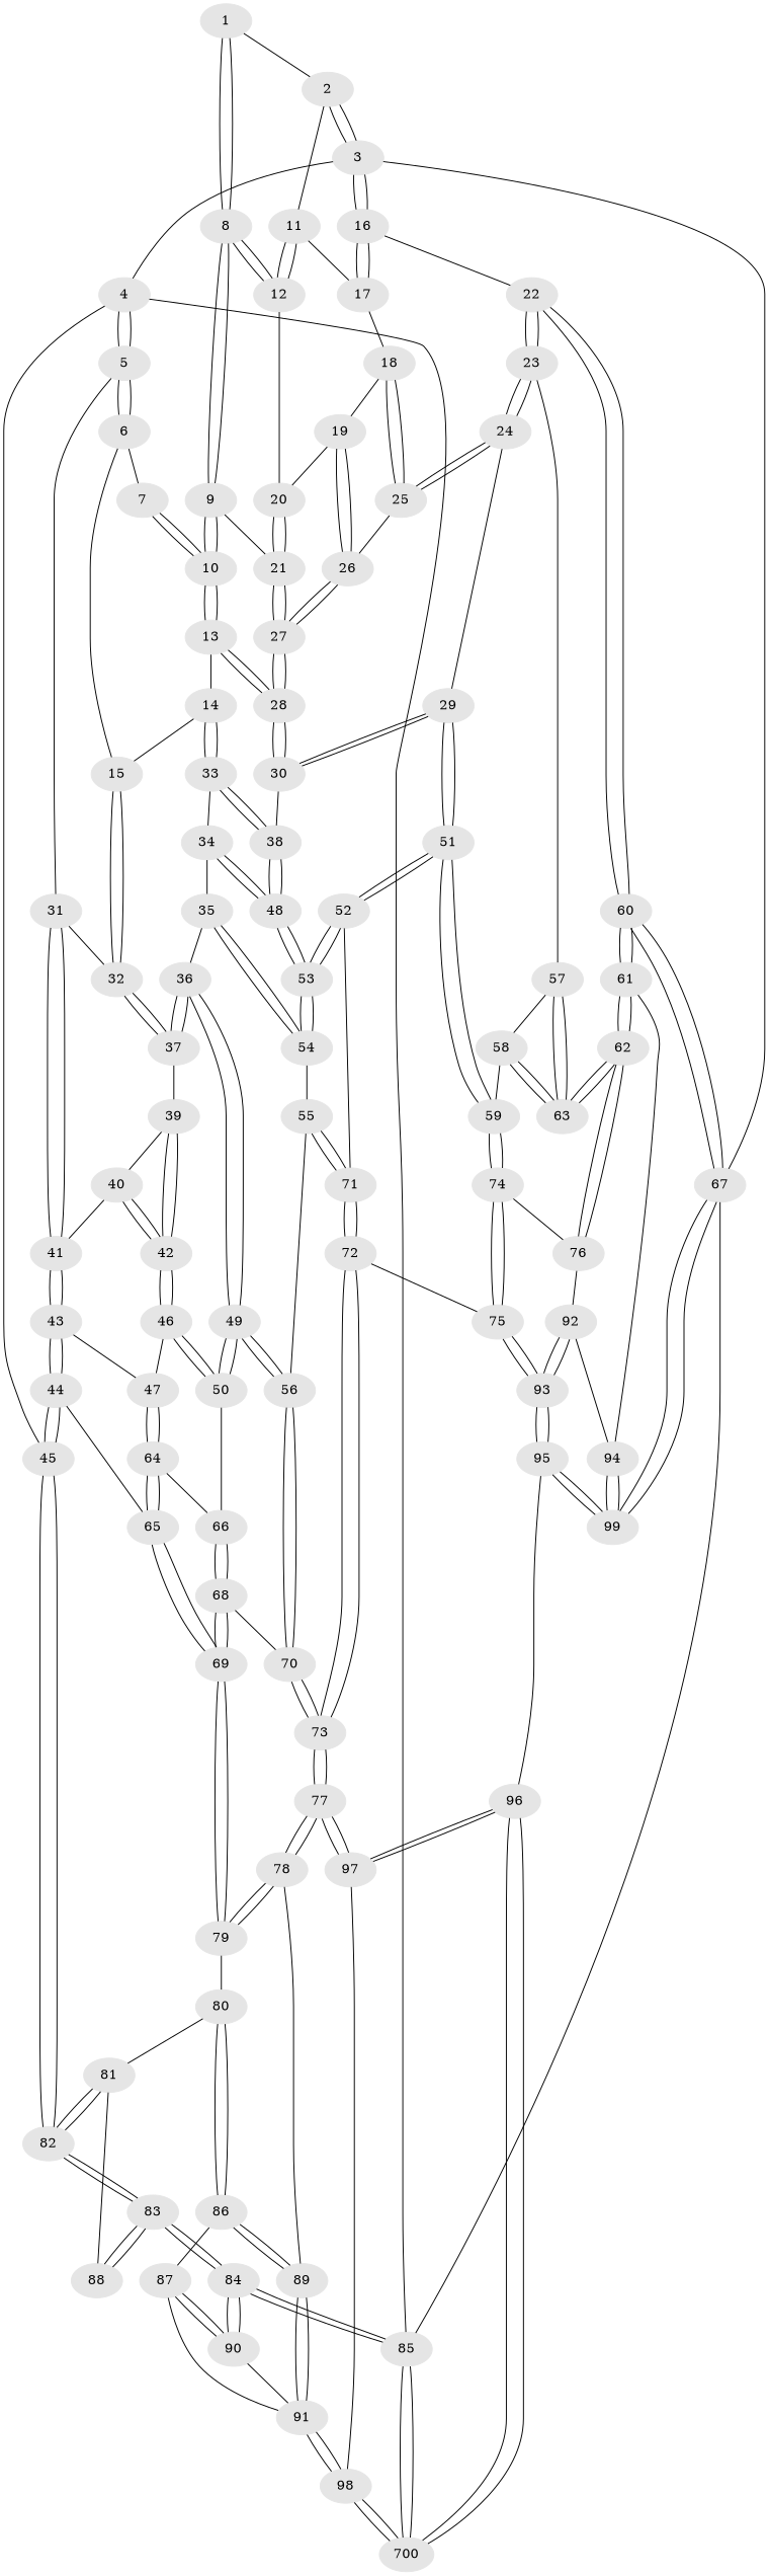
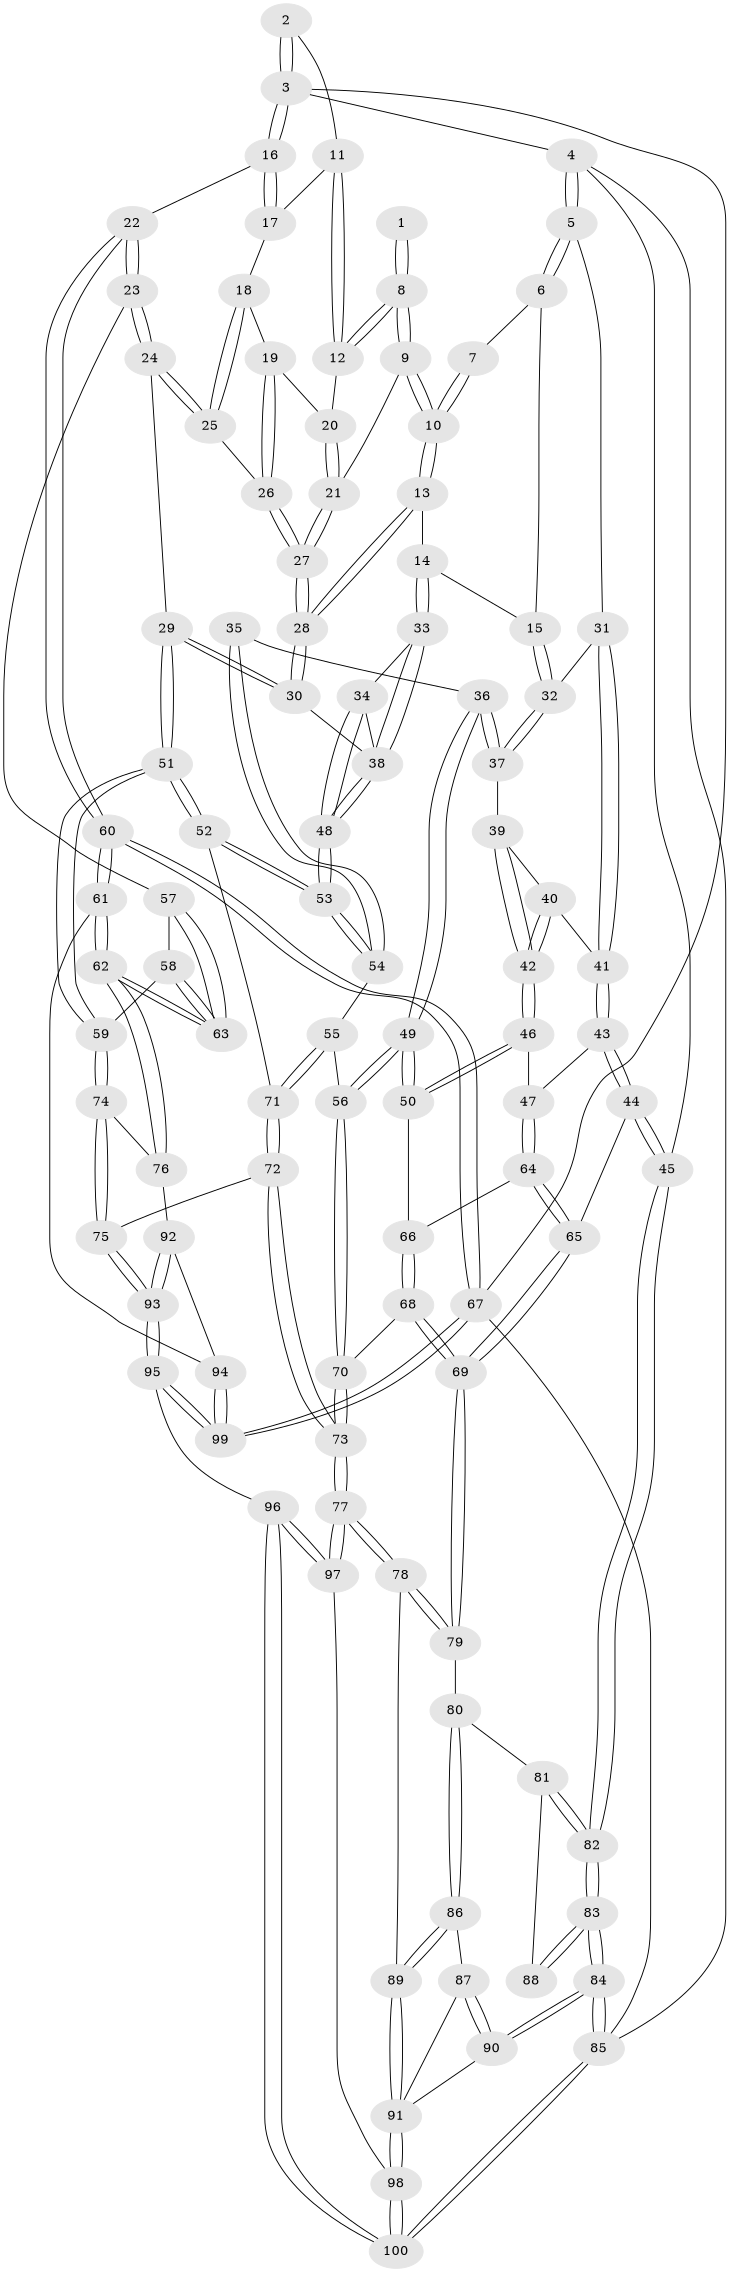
  graph {
    node [color=gray90 style=filled]
    1
    2
    8
    3
    11
    9
    12
    4
    16
    67
    17
    5
    45
    85
    22
    99
    6
    31
    82
-   100 [label=700]
+   100
    7
    15
    32
    41
    10
    13
    21
    20
    27
    14
    28
    18
    33
    30
    38
    34
    37
    23
    60
    19
    25
    26
    24
    57
    61
    29
    58
    63
    51
    52
    59
    48
    43
    39
    35
    36
    54
    53
    49
    55
    50
    56
    40
    42
    46
    44
    47
    65
    64
    69
    83
    66
    70
    68
    71
    74
    72
    73
    76
    75
    62
    94
    92
    79
    80
    77
    93
    78
    97
    95
    89
    98
    91
    81
    86
    88
    87
    84
    90
    96
-   1 -- 2
    1 -- 8
    1 -- 8
    2 -- 3
    2 -- 3
    2 -- 11
    8 -- 9
    8 -- 9
    8 -- 12
    8 -- 12
    3 -- 4
    3 -- 16
    3 -- 16
    3 -- 67
    11 -- 12
    11 -- 12
    11 -- 17
    9 -- 10
    9 -- 10
    9 -- 21
    12 -- 20
    4 -- 5
    4 -- 5
    4 -- 45
    4 -- 85
    16 -- 17
    16 -- 17
    16 -- 22
    67 -- 85
    67 -- 99
    67 -- 99
    17 -- 18
    5 -- 6
    5 -- 6
    5 -- 31
    45 -- 82
    45 -- 82
    85 -- 100
    85 -- 100
    22 -- 23
    22 -- 23
    22 -- 60
    22 -- 60
    6 -- 7
    6 -- 15
    31 -- 32
    31 -- 41
    31 -- 41
    82 -- 83
    82 -- 83
    7 -- 10
    7 -- 10
    15 -- 32
    15 -- 32
    32 -- 37
    32 -- 37
    41 -- 43
    41 -- 43
    10 -- 13
    10 -- 13
    13 -- 14
    13 -- 28
    13 -- 28
    21 -- 27
    21 -- 27
    20 -- 21
    20 -- 21
    27 -- 28
    27 -- 28
    14 -- 15
    14 -- 33
    14 -- 33
    28 -- 30
    28 -- 30
    18 -- 19
    18 -- 25
    18 -- 25
    33 -- 38
    33 -- 38
    33 -- 34
    30 -- 38
    38 -- 48
    38 -- 48
    34 -- 48
    34 -- 48
-   34 -- 35
+   34 -- 38
    37 -- 39
    23 -- 24
    23 -- 24
    23 -- 57
    60 -- 67
    60 -- 67
    60 -- 61
    60 -- 61
    19 -- 20
    19 -- 26
    19 -- 26
    25 -- 26
    26 -- 27
    26 -- 27
    24 -- 25
    24 -- 25
    24 -- 29
    57 -- 58
    57 -- 63
    57 -- 63
    61 -- 62
    61 -- 62
    61 -- 94
    29 -- 30
    29 -- 30
    29 -- 51
    29 -- 51
    58 -- 63
    58 -- 63
    58 -- 59
    51 -- 52
    51 -- 52
    51 -- 59
    51 -- 59
    52 -- 53
    52 -- 53
    52 -- 71
    59 -- 74
    59 -- 74
    48 -- 53
    48 -- 53
    43 -- 44
    43 -- 44
    43 -- 47
    39 -- 40
    39 -- 42
    39 -- 42
    35 -- 36
    35 -- 54
    35 -- 54
    36 -- 37
    36 -- 37
    36 -- 49
    36 -- 49
    54 -- 55
    53 -- 54
    53 -- 54
    49 -- 50
    49 -- 50
    49 -- 56
    49 -- 56
    55 -- 56
    55 -- 71
    55 -- 71
    50 -- 66
    56 -- 70
    56 -- 70
    40 -- 41
    40 -- 42
    40 -- 42
    42 -- 46
    42 -- 46
    46 -- 50
    46 -- 50
    46 -- 47
    44 -- 45
    44 -- 45
    44 -- 65
    47 -- 64
    47 -- 64
    65 -- 69
    65 -- 69
    64 -- 65
    64 -- 65
    64 -- 66
    69 -- 79
    69 -- 79
    83 -- 88
    83 -- 88
    83 -- 84
    83 -- 84
    66 -- 68
    66 -- 68
    70 -- 73
    70 -- 73
    68 -- 69
    68 -- 69
    68 -- 70
    71 -- 72
    71 -- 72
    74 -- 76
    74 -- 75
    74 -- 75
    72 -- 73
    72 -- 73
    72 -- 75
    73 -- 77
    73 -- 77
    76 -- 92
    75 -- 93
    75 -- 93
    62 -- 63
    62 -- 63
    62 -- 76
    62 -- 76
    94 -- 99
    94 -- 99
    92 -- 94
    92 -- 93
    92 -- 93
    79 -- 80
    80 -- 81
    80 -- 86
    80 -- 86
    77 -- 78
    77 -- 78
    77 -- 97
    77 -- 97
    93 -- 95
    93 -- 95
    78 -- 79
    78 -- 79
    78 -- 89
    97 -- 98
    95 -- 99
    95 -- 99
    95 -- 96
    89 -- 91
    89 -- 91
    98 -- 100
    98 -- 100
    91 -- 98
    91 -- 98
    81 -- 82
    81 -- 82
    81 -- 88
    86 -- 89
    86 -- 89
    86 -- 87
    87 -- 91
    87 -- 90
    87 -- 90
    84 -- 85
    84 -- 85
    84 -- 90
    84 -- 90
    90 -- 91
    96 -- 100
    96 -- 100
    96 -- 97
    96 -- 97
  }
